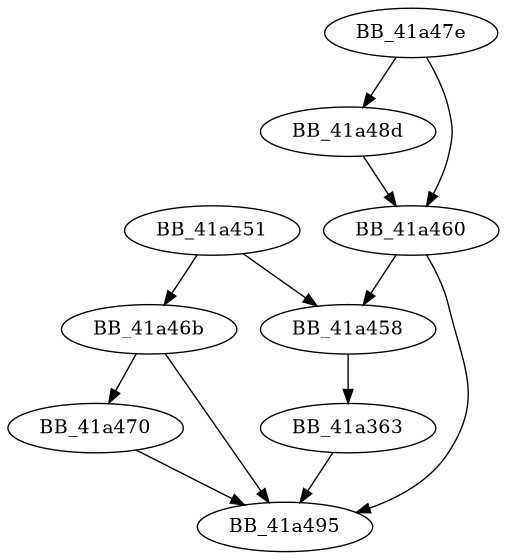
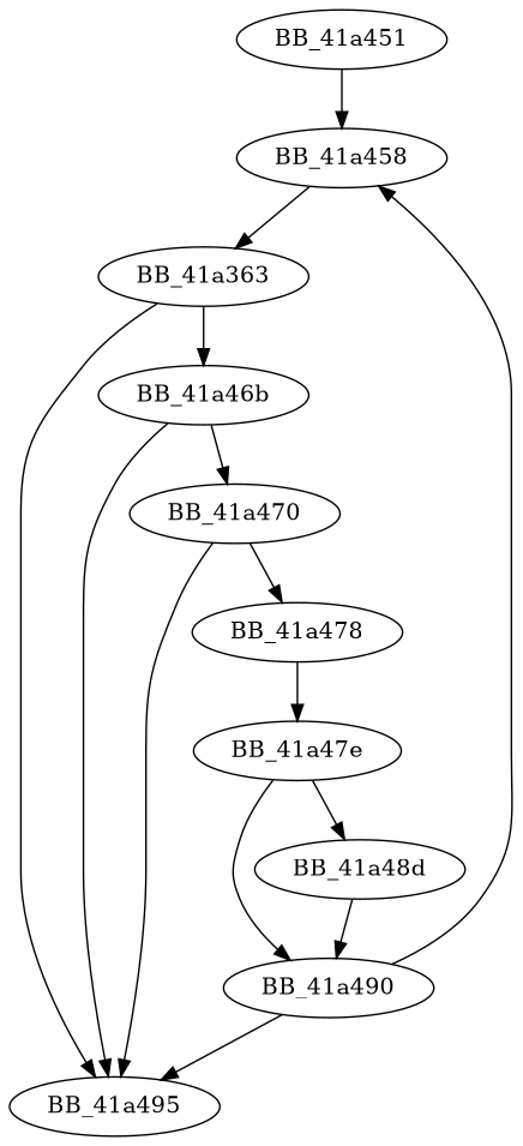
  digraph {
    BB_41a451
    BB_41a458
    n3 [label=BB_41a363]
    BB_41a46b
    BB_41a495
    BB_41a470
+   BB_41a478
    BB_41a47e
    BB_41a48d
-   BB_41a490 [label=BB_41a460]
+   BB_41a490
    BB_41a451 -> BB_41a458
    BB_41a458 -> n3
-   BB_41a451 -> BB_41a46b
+   n3 -> BB_41a46b
    n3 -> BB_41a495
    BB_41a46b -> BB_41a495
    BB_41a46b -> BB_41a470
    BB_41a470 -> BB_41a495
+   BB_41a470 -> BB_41a478
+   BB_41a478 -> BB_41a47e
    BB_41a47e -> BB_41a48d
    BB_41a47e -> BB_41a490
    BB_41a48d -> BB_41a490
    BB_41a490 -> BB_41a458
    BB_41a490 -> BB_41a495
  }
